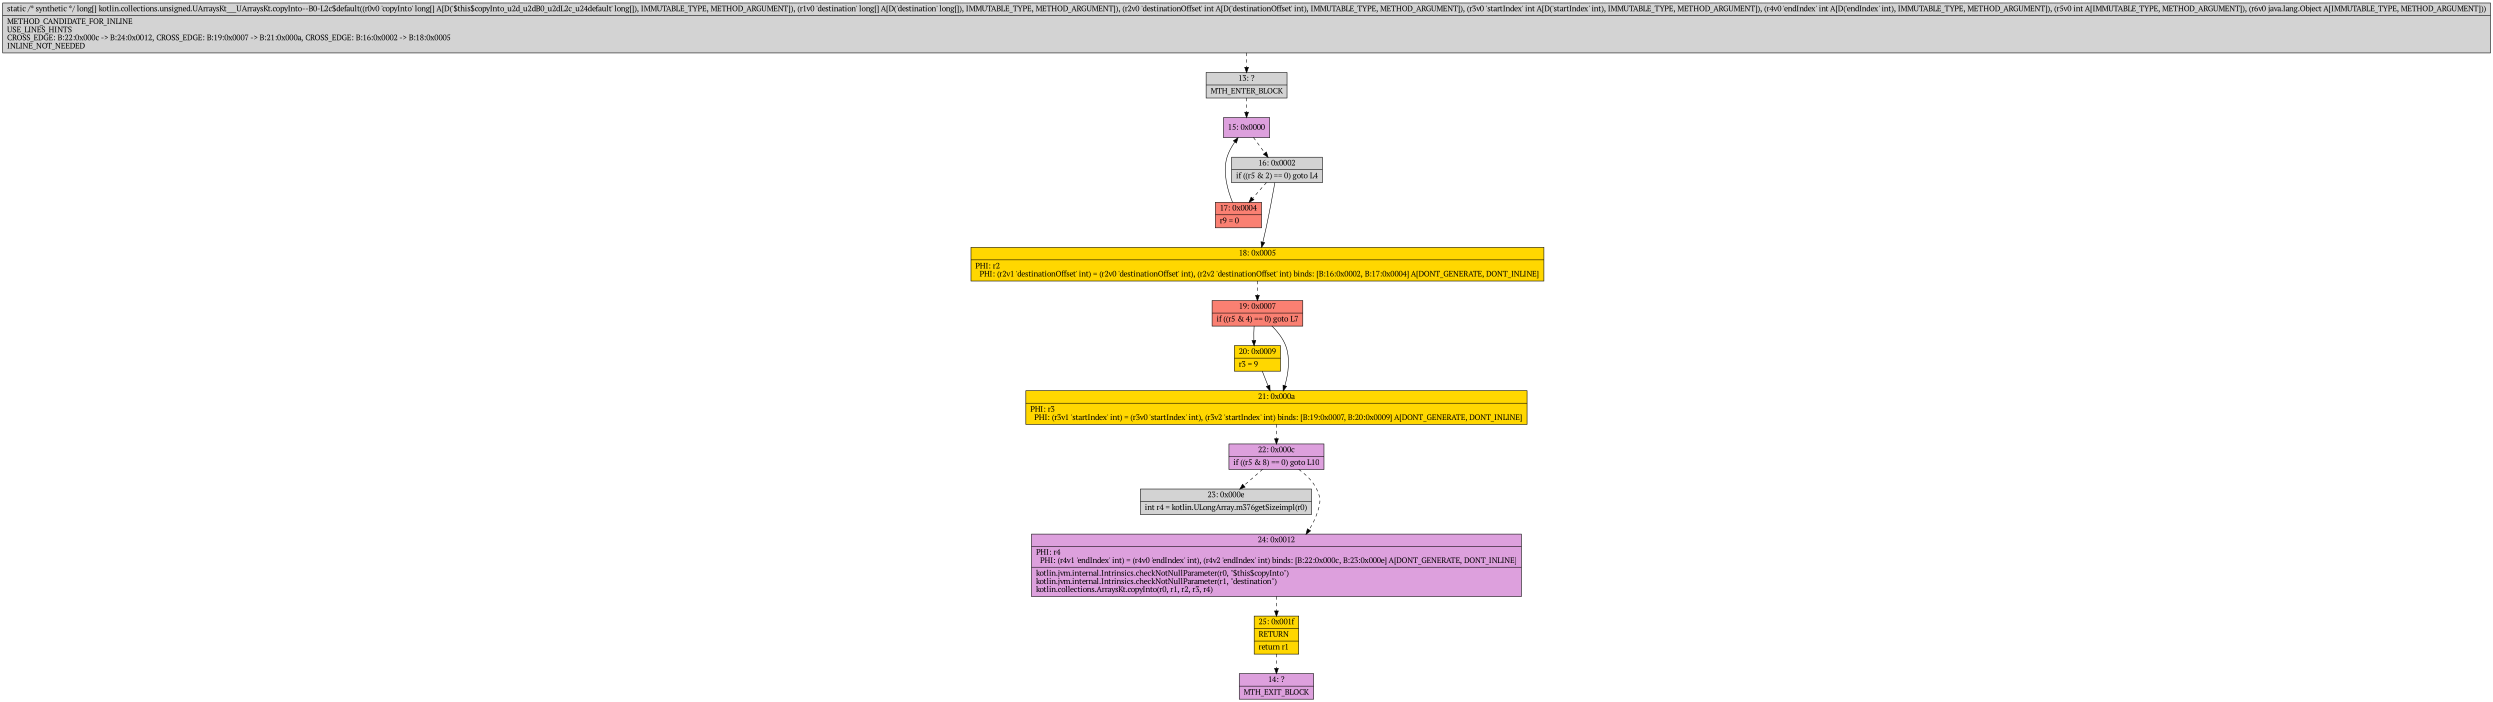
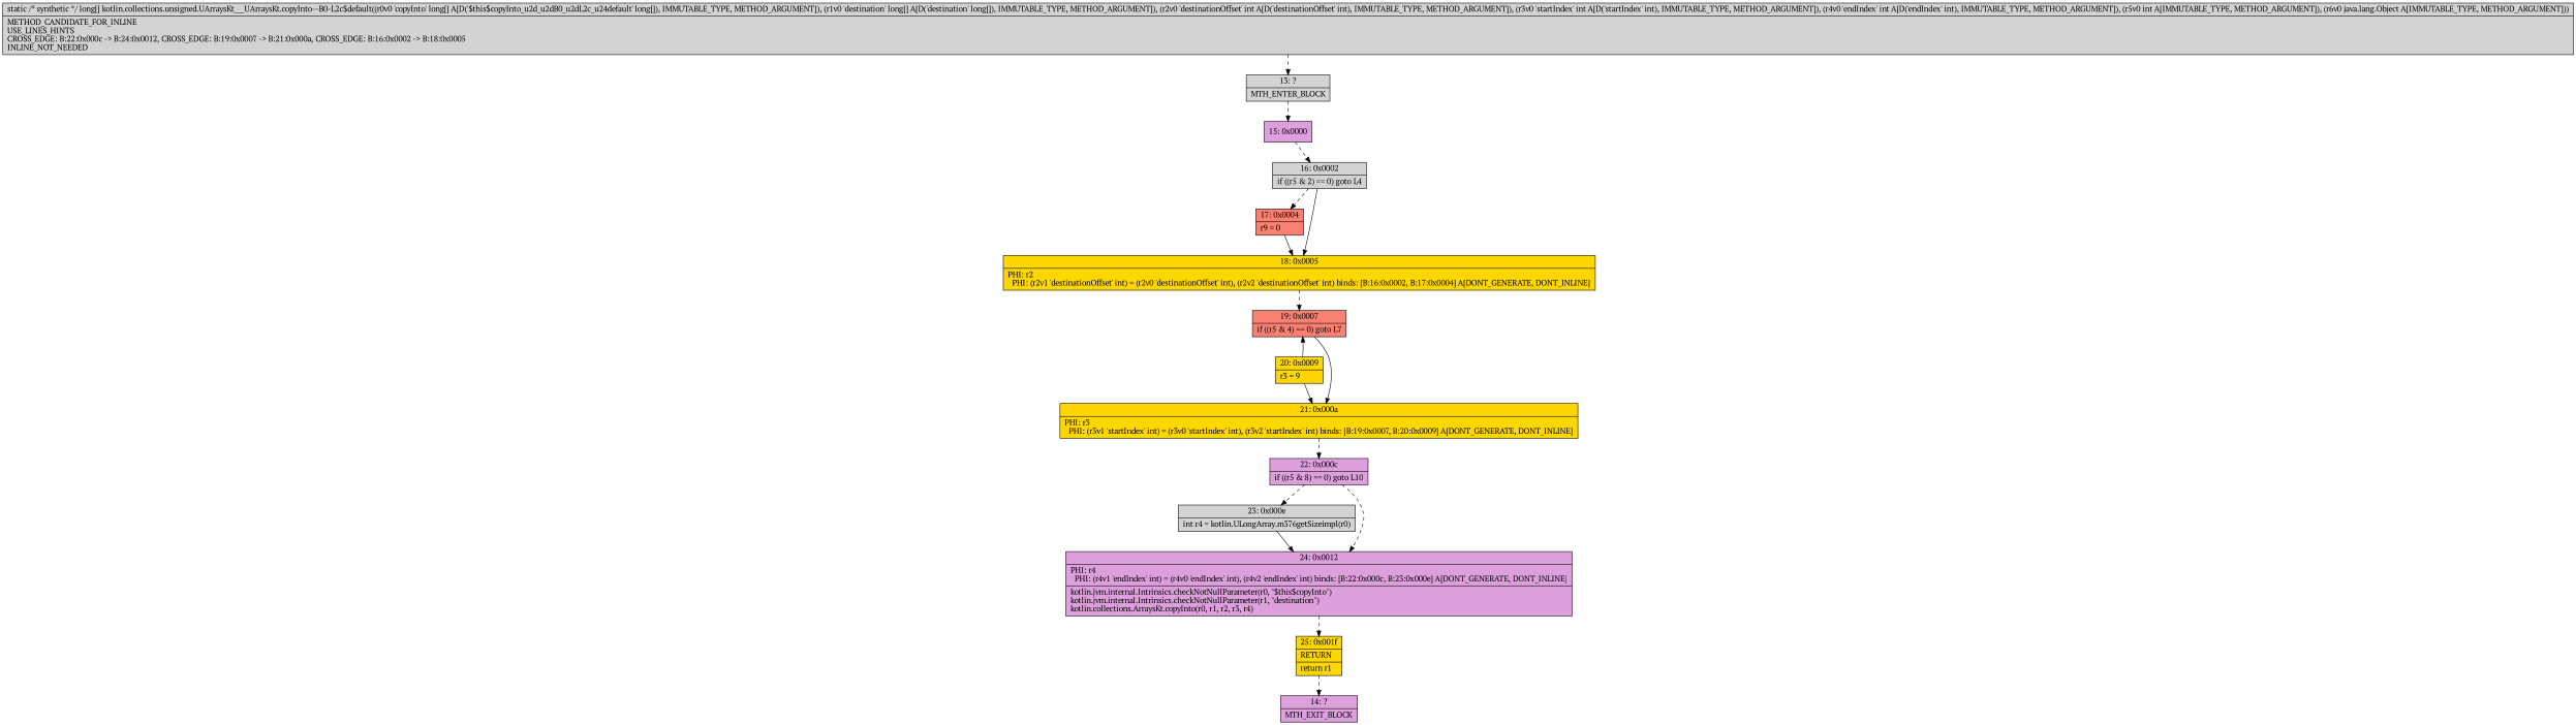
  digraph {
    fontname="PT Serif"
    node [fillcolor=lightgrey fontname="PT Serif" shape=record style=filled]
    edge [fontname="PT Serif" style=dashed]
    n1 [label="{13\:\ ?|MTH_ENTER_BLOCK\l}"]
    n2 [fillcolor=plum label="{15\:\ 0x0000}"]
    n3 [label="{16\:\ 0x0002|if ((r5 & 2) == 0) goto L4\l}"]
    n4 [fillcolor=salmon label="{17\:\ 0x0004|r9 = 0\l}"]
    n5 [fillcolor=gold label="{18\:\ 0x0005|PHI: r2 \l  PHI: (r2v1 'destinationOffset' int) = (r2v0 'destinationOffset' int), (r2v2 'destinationOffset' int) binds: [B:16:0x0002, B:17:0x0004] A[DONT_GENERATE, DONT_INLINE]\l}"]
    n6 [fillcolor=salmon label="{19\:\ 0x0007|if ((r5 & 4) == 0) goto L7\l}"]
    n7 [fillcolor=gold label="{20\:\ 0x0009|r3 = 9\l}"]
    n8 [fillcolor=gold label="{21\:\ 0x000a|PHI: r3 \l  PHI: (r3v1 'startIndex' int) = (r3v0 'startIndex' int), (r3v2 'startIndex' int) binds: [B:19:0x0007, B:20:0x0009] A[DONT_GENERATE, DONT_INLINE]\l}"]
    n9 [fillcolor=plum label="{22\:\ 0x000c|if ((r5 & 8) == 0) goto L10\l}"]
    n10 [label="{23\:\ 0x000e|int r4 = kotlin.ULongArray.m376getSizeimpl(r0)\l}"]
    n11 [fillcolor=plum label="{24\:\ 0x0012|PHI: r4 \l  PHI: (r4v1 'endIndex' int) = (r4v0 'endIndex' int), (r4v2 'endIndex' int) binds: [B:22:0x000c, B:23:0x000e] A[DONT_GENERATE, DONT_INLINE]\l|kotlin.jvm.internal.Intrinsics.checkNotNullParameter(r0, \"$this$copyInto\")\lkotlin.jvm.internal.Intrinsics.checkNotNullParameter(r1, \"destination\")\lkotlin.collections.ArraysKt.copyInto(r0, r1, r2, r3, r4)\l}"]
    n12 [fillcolor=gold label="{25\:\ 0x001f|RETURN\l|return r1\l}"]
    n13 [fillcolor=plum label="{14\:\ ?|MTH_EXIT_BLOCK\l}"]
    n14 [label="{static \/* synthetic *\/ long[] kotlin.collections.unsigned.UArraysKt___UArraysKt.copyInto\-\-B0\-L2c$default((r0v0 'copyInto' long[] A[D('$this$copyInto_u2d_u2dB0_u2dL2c_u24default' long[]), IMMUTABLE_TYPE, METHOD_ARGUMENT]), (r1v0 'destination' long[] A[D('destination' long[]), IMMUTABLE_TYPE, METHOD_ARGUMENT]), (r2v0 'destinationOffset' int A[D('destinationOffset' int), IMMUTABLE_TYPE, METHOD_ARGUMENT]), (r3v0 'startIndex' int A[D('startIndex' int), IMMUTABLE_TYPE, METHOD_ARGUMENT]), (r4v0 'endIndex' int A[D('endIndex' int), IMMUTABLE_TYPE, METHOD_ARGUMENT]), (r5v0 int A[IMMUTABLE_TYPE, METHOD_ARGUMENT]), (r6v0 java.lang.Object A[IMMUTABLE_TYPE, METHOD_ARGUMENT]))  | METHOD_CANDIDATE_FOR_INLINE\lUSE_LINES_HINTS\lCROSS_EDGE: B:22:0x000c \-\> B:24:0x0012, CROSS_EDGE: B:19:0x0007 \-\> B:21:0x000a, CROSS_EDGE: B:16:0x0002 \-\> B:18:0x0005\lINLINE_NOT_NEEDED\l}"]
    n1 -> n2
    n2 -> n3
    n3 -> n4
    n3 -> n5 [style=solid]
-   n4 -> n2 [style=solid]
+   n4 -> n5 [style=solid]
    n5 -> n6
-   n6 -> n7 [style=solid]
+   n7 -> n6 [style=solid]
    n6 -> n8 [style=solid]
    n7 -> n8 [style=solid]
    n8 -> n9
    n9 -> n10
    n9 -> n11
+   n10 -> n11 [style=solid]
    n11 -> n12
    n12 -> n13
    n14 -> n1
  }
